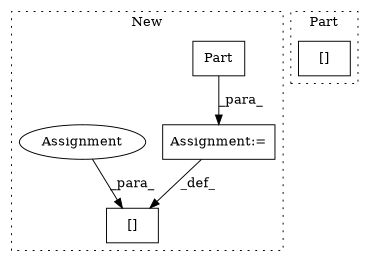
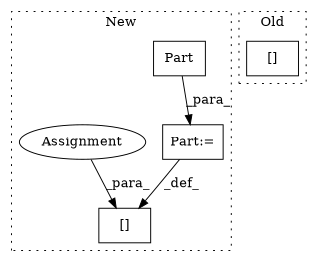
  digraph {
    node [a=2 l="10,1" shape=box]
    n1 [a=32 l="5,1" label=Part s="4866,4889"]
    n2 [label="[]" s="4844,4864"]
    n3 [a=45 l=10 label=Assignment s=4854 shape=ellipse]
-   n4 [a=7 l=1 label="Assignment:=" s=4865]
+   n4 [a=7 l=1 label="Part:=" s=4865]
    n5 [label="[]" s="4791,4826"]
    subgraph cluster_1 {
      label=New
      style=dotted
      n1
      n2
      n3
      n4
    }
    subgraph cluster_2 {
-     label=Part
+     label=Old
      style=dotted
      n5
    }
    n1 -> n4 [label=_para_]
    n3 -> n2 [label=_para_]
    n4 -> n2 [label=_def_]
  }
